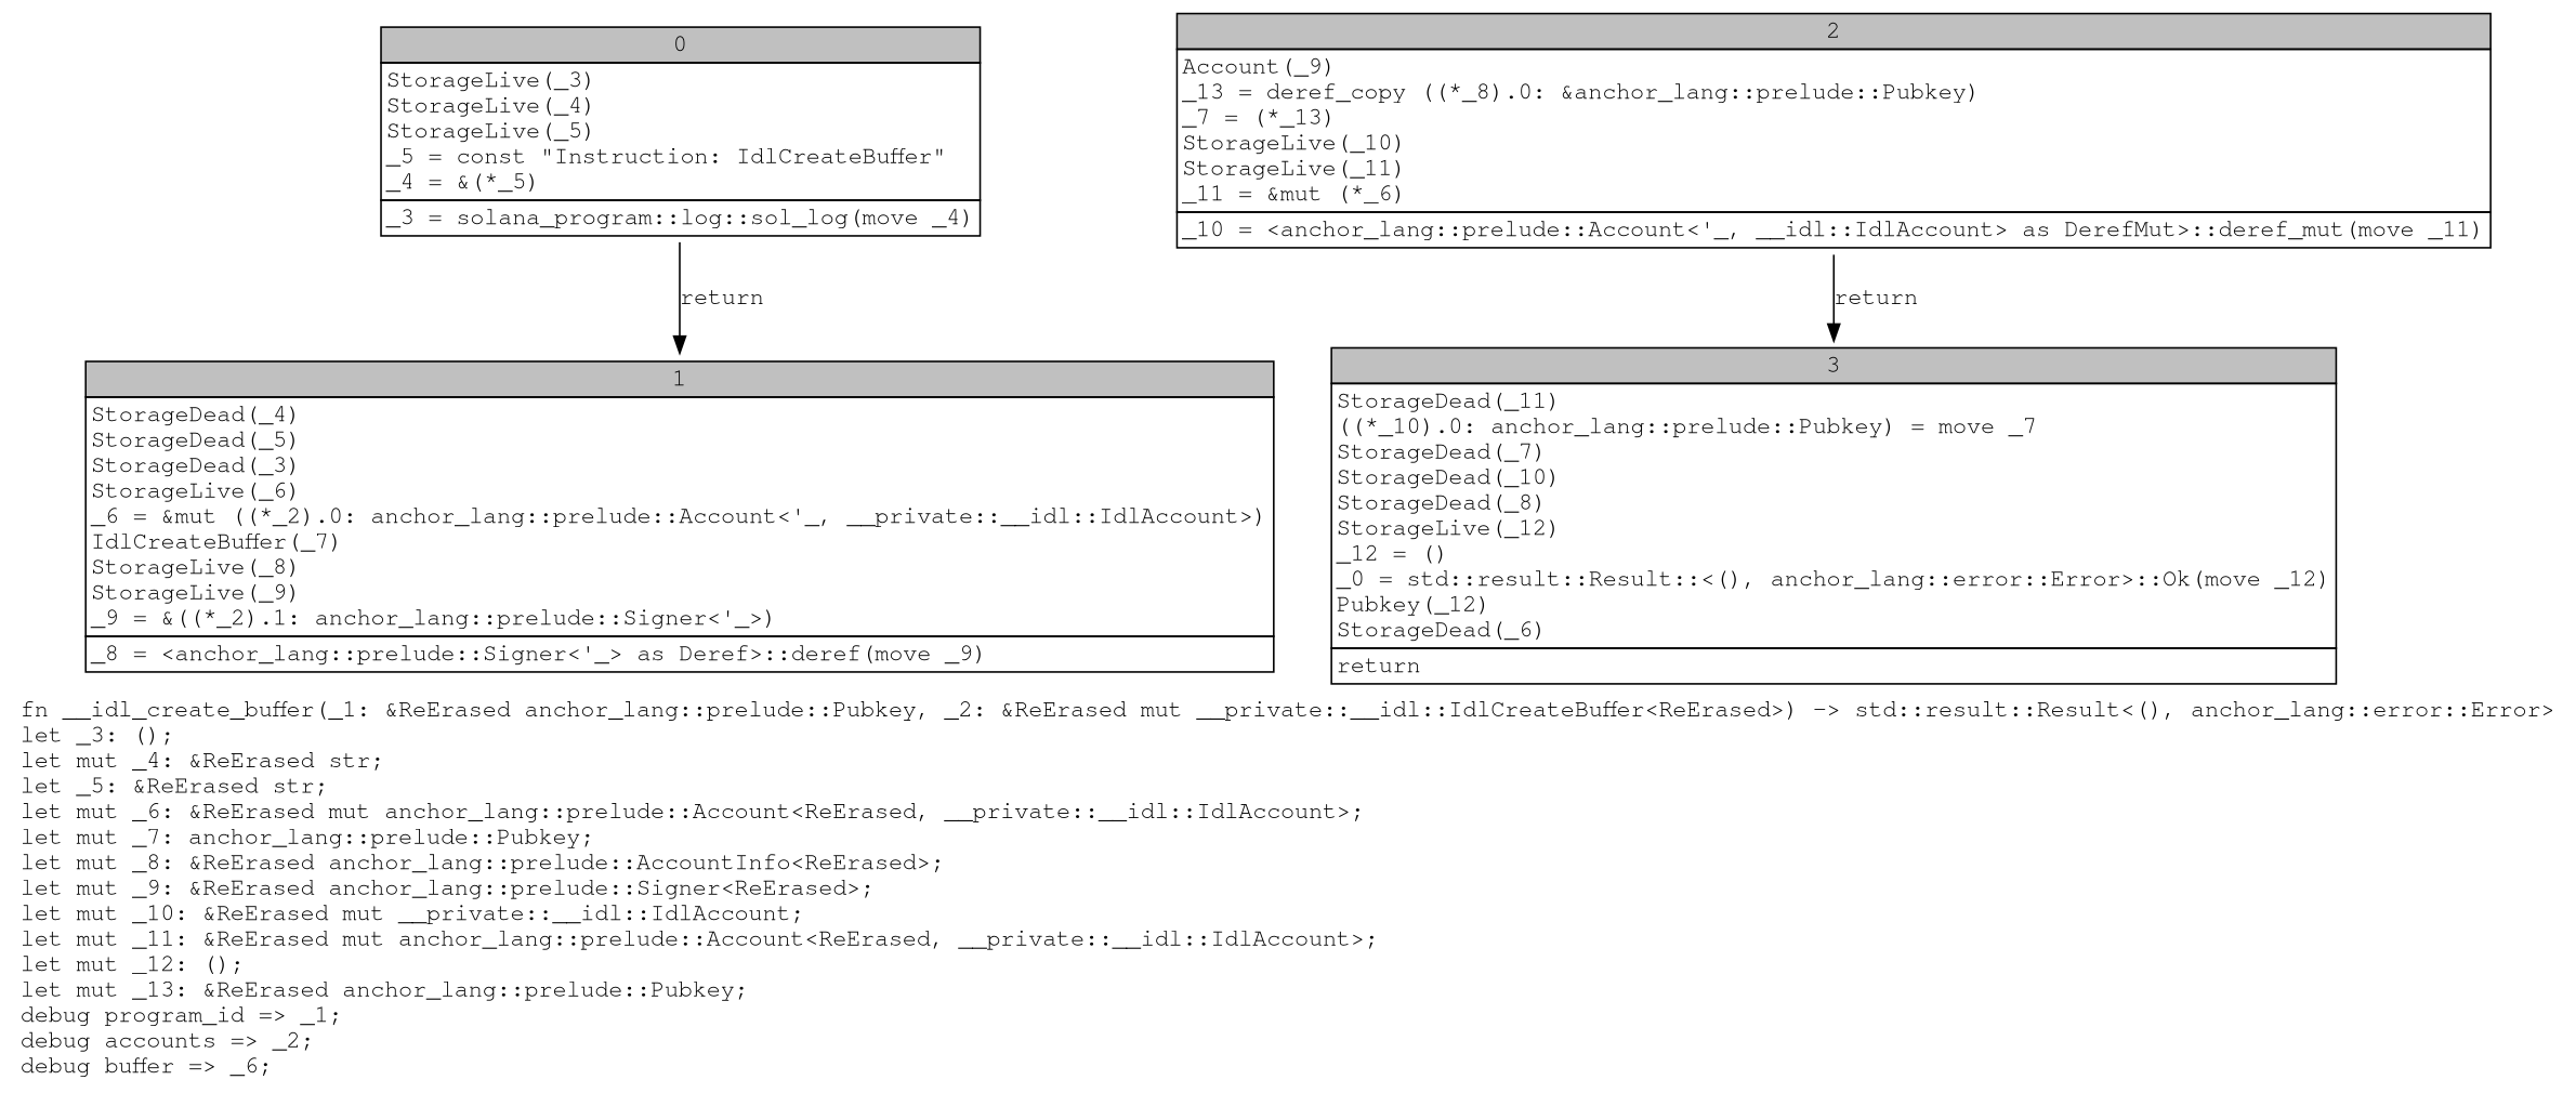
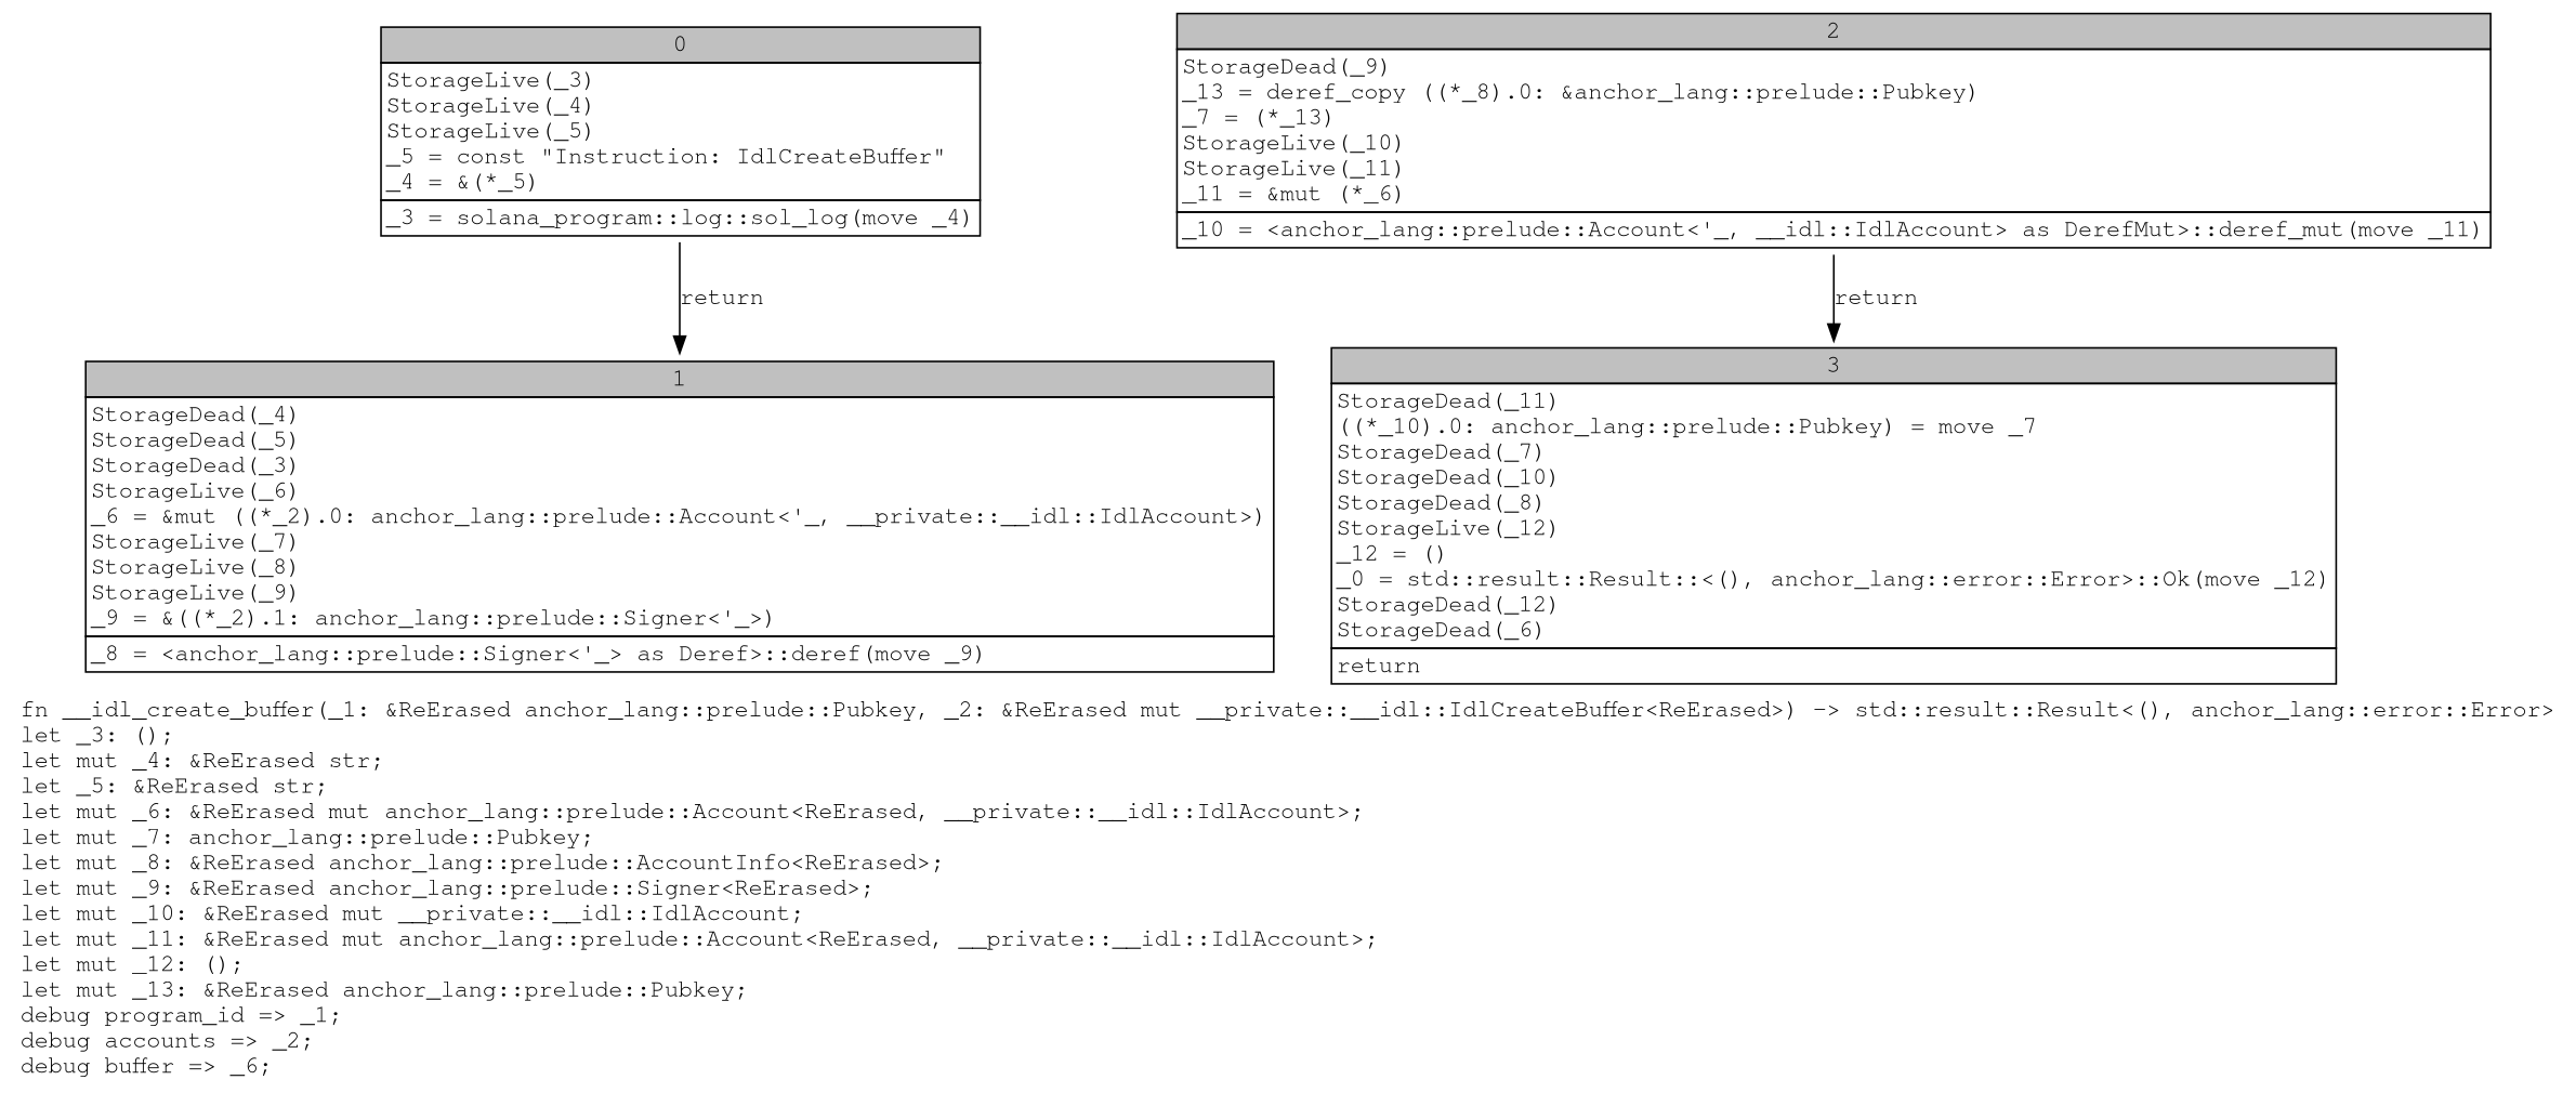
  digraph {
    fontname="Courier, monospace"
    label=<fn __idl_create_buffer(_1: &amp;ReErased anchor_lang::prelude::Pubkey, _2: &amp;ReErased mut __private::__idl::IdlCreateBuffer&lt;ReErased&gt;) -&gt; std::result::Result&lt;(), anchor_lang::error::Error&gt;<br align="left"/>let _3: ();<br align="left"/>let mut _4: &amp;ReErased str;<br align="left"/>let _5: &amp;ReErased str;<br align="left"/>let mut _6: &amp;ReErased mut anchor_lang::prelude::Account&lt;ReErased, __private::__idl::IdlAccount&gt;;<br align="left"/>let mut _7: anchor_lang::prelude::Pubkey;<br align="left"/>let mut _8: &amp;ReErased anchor_lang::prelude::AccountInfo&lt;ReErased&gt;;<br align="left"/>let mut _9: &amp;ReErased anchor_lang::prelude::Signer&lt;ReErased&gt;;<br align="left"/>let mut _10: &amp;ReErased mut __private::__idl::IdlAccount;<br align="left"/>let mut _11: &amp;ReErased mut anchor_lang::prelude::Account&lt;ReErased, __private::__idl::IdlAccount&gt;;<br align="left"/>let mut _12: ();<br align="left"/>let mut _13: &amp;ReErased anchor_lang::prelude::Pubkey;<br align="left"/>debug program_id =&gt; _1;<br align="left"/>debug accounts =&gt; _2;<br align="left"/>debug buffer =&gt; _6;<br align="left"/>>
    node [fontname="Courier, monospace" shape=none]
    edge [fontname="Courier, monospace"]
    n1 [label=<<table border="0" cellborder="1" cellspacing="0"><tr><td bgcolor="gray" align="center" colspan="1">0</td></tr><tr><td align="left" balign="left">StorageLive(_3)<br/>StorageLive(_4)<br/>StorageLive(_5)<br/>_5 = const &quot;Instruction: IdlCreateBuffer&quot;<br/>_4 = &amp;(*_5)<br/></td></tr><tr><td align="left">_3 = solana_program::log::sol_log(move _4)</td></tr></table>>]
-   n2 [label=<<table border="0" cellborder="1" cellspacing="0"><tr><td bgcolor="gray" align="center" colspan="1">1</td></tr><tr><td align="left" balign="left">StorageDead(_4)<br/>StorageDead(_5)<br/>StorageDead(_3)<br/>StorageLive(_6)<br/>_6 = &amp;mut ((*_2).0: anchor_lang::prelude::Account&lt;'_, __private::__idl::IdlAccount&gt;)<br/>IdlCreateBuffer(_7)<br/>StorageLive(_8)<br/>StorageLive(_9)<br/>_9 = &amp;((*_2).1: anchor_lang::prelude::Signer&lt;'_&gt;)<br/></td></tr><tr><td align="left">_8 = &lt;anchor_lang::prelude::Signer&lt;'_&gt; as Deref&gt;::deref(move _9)</td></tr></table>>]
-   n3 [label=<<table border="0" cellborder="1" cellspacing="0"><tr><td bgcolor="gray" align="center" colspan="1">2</td></tr><tr><td align="left" balign="left">Account(_9)<br/>_13 = deref_copy ((*_8).0: &amp;anchor_lang::prelude::Pubkey)<br/>_7 = (*_13)<br/>StorageLive(_10)<br/>StorageLive(_11)<br/>_11 = &amp;mut (*_6)<br/></td></tr><tr><td align="left">_10 = &lt;anchor_lang::prelude::Account&lt;'_, __idl::IdlAccount&gt; as DerefMut&gt;::deref_mut(move _11)</td></tr></table>>]
-   n4 [label=<<table border="0" cellborder="1" cellspacing="0"><tr><td bgcolor="gray" align="center" colspan="1">3</td></tr><tr><td align="left" balign="left">StorageDead(_11)<br/>((*_10).0: anchor_lang::prelude::Pubkey) = move _7<br/>StorageDead(_7)<br/>StorageDead(_10)<br/>StorageDead(_8)<br/>StorageLive(_12)<br/>_12 = ()<br/>_0 = std::result::Result::&lt;(), anchor_lang::error::Error&gt;::Ok(move _12)<br/>Pubkey(_12)<br/>StorageDead(_6)<br/></td></tr><tr><td align="left">return</td></tr></table>>]
+   n2 [label=<<table border="0" cellborder="1" cellspacing="0"><tr><td bgcolor="gray" align="center" colspan="1">1</td></tr><tr><td align="left" balign="left">StorageDead(_4)<br/>StorageDead(_5)<br/>StorageDead(_3)<br/>StorageLive(_6)<br/>_6 = &amp;mut ((*_2).0: anchor_lang::prelude::Account&lt;'_, __private::__idl::IdlAccount&gt;)<br/>StorageLive(_7)<br/>StorageLive(_8)<br/>StorageLive(_9)<br/>_9 = &amp;((*_2).1: anchor_lang::prelude::Signer&lt;'_&gt;)<br/></td></tr><tr><td align="left">_8 = &lt;anchor_lang::prelude::Signer&lt;'_&gt; as Deref&gt;::deref(move _9)</td></tr></table>>]
+   n3 [label=<<table border="0" cellborder="1" cellspacing="0"><tr><td bgcolor="gray" align="center" colspan="1">2</td></tr><tr><td align="left" balign="left">StorageDead(_9)<br/>_13 = deref_copy ((*_8).0: &amp;anchor_lang::prelude::Pubkey)<br/>_7 = (*_13)<br/>StorageLive(_10)<br/>StorageLive(_11)<br/>_11 = &amp;mut (*_6)<br/></td></tr><tr><td align="left">_10 = &lt;anchor_lang::prelude::Account&lt;'_, __idl::IdlAccount&gt; as DerefMut&gt;::deref_mut(move _11)</td></tr></table>>]
+   n4 [label=<<table border="0" cellborder="1" cellspacing="0"><tr><td bgcolor="gray" align="center" colspan="1">3</td></tr><tr><td align="left" balign="left">StorageDead(_11)<br/>((*_10).0: anchor_lang::prelude::Pubkey) = move _7<br/>StorageDead(_7)<br/>StorageDead(_10)<br/>StorageDead(_8)<br/>StorageLive(_12)<br/>_12 = ()<br/>_0 = std::result::Result::&lt;(), anchor_lang::error::Error&gt;::Ok(move _12)<br/>StorageDead(_12)<br/>StorageDead(_6)<br/></td></tr><tr><td align="left">return</td></tr></table>>]
    n1 -> n2 [label=return]
    n3 -> n4 [label=return]
  }
